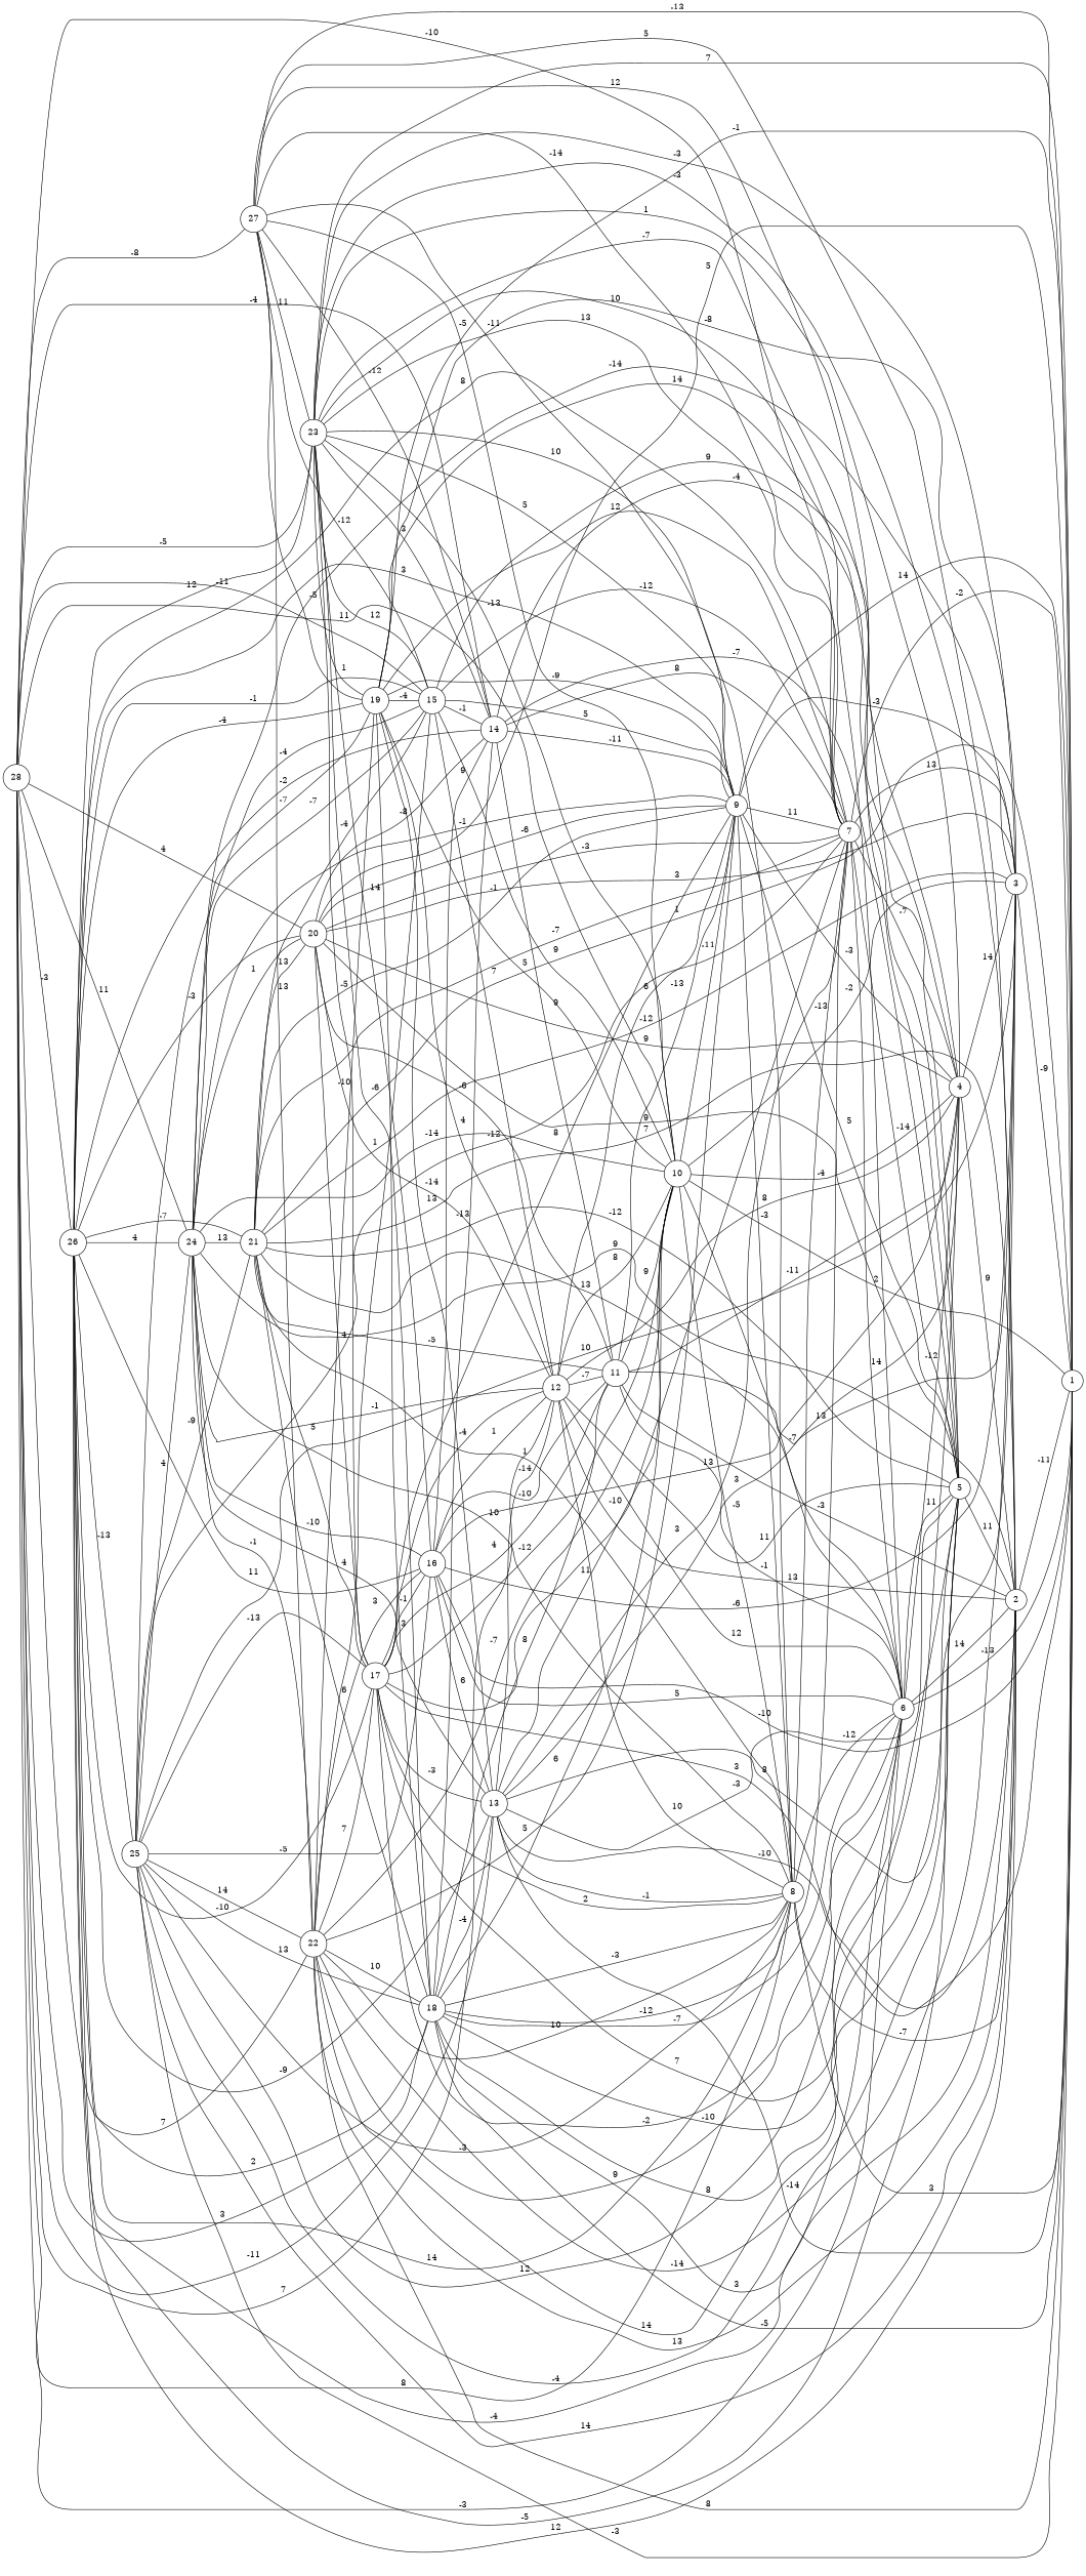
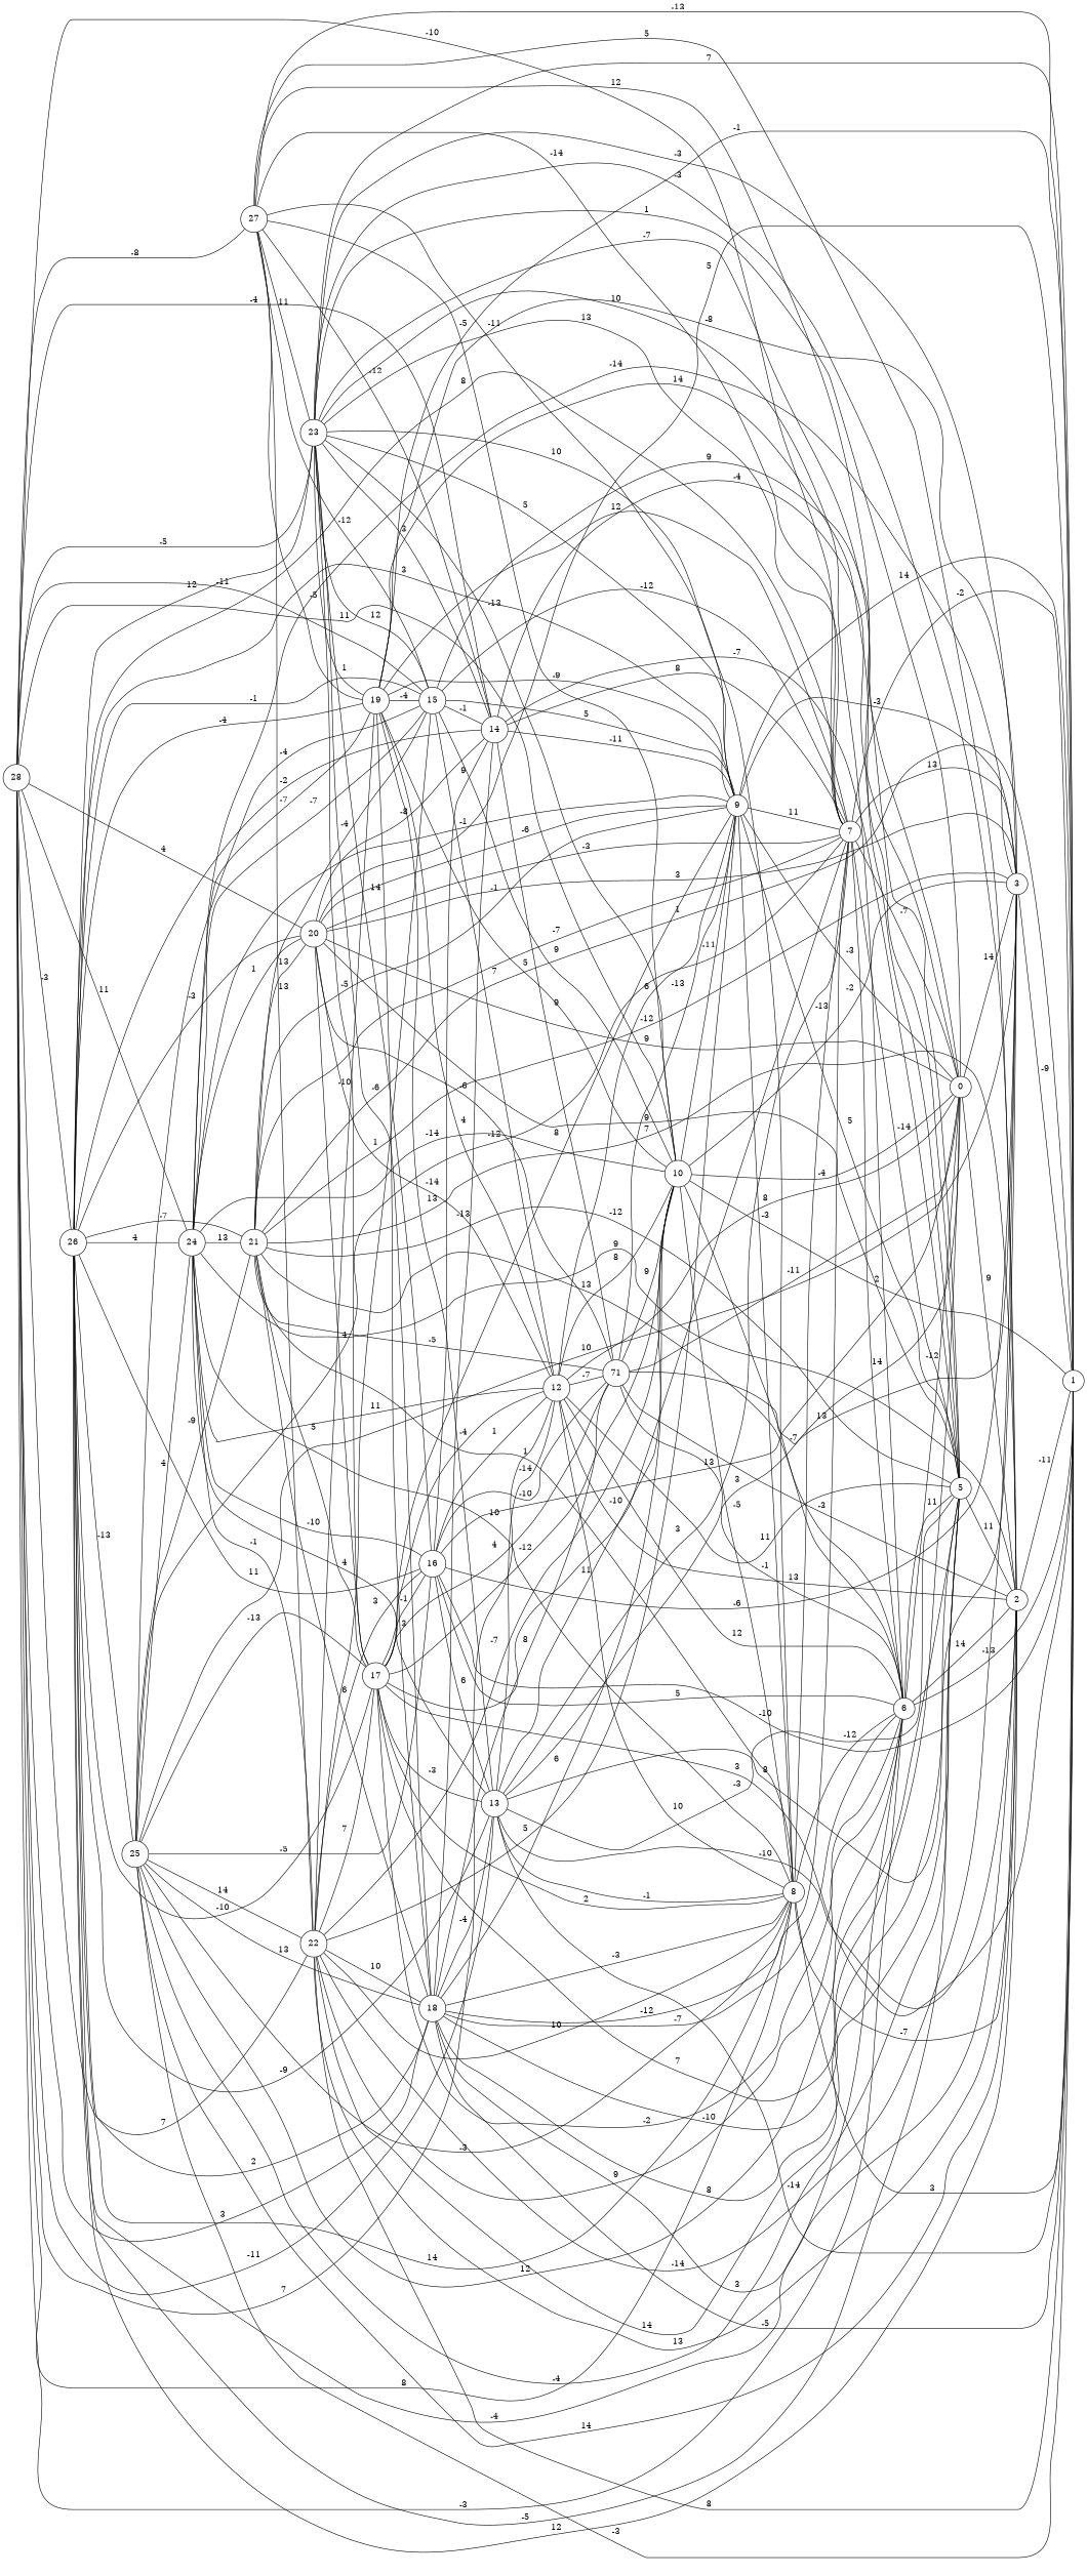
  graph {
    fontname="Helvetica,Arial,sans-serif"
    rankdir=LR
    node [shape=circle]
    28
    6
    8
    10
    12
    13
    14
    15
    18
    20
    22
    23
    24
    26
    27
    7
    1
    2
    5
-   4
+   4 [label=0]
    9
    3
-   11
+   11 [label=71]
    17
    19
    16
    21
    25
    28 -- 6 [label=-3]
    28 -- 8 [label=8]
    28 -- 10 [label=11]
    28 -- 12 [label=7]
    28 -- 13 [label=-11]
    28 -- 14 [label=-4]
    28 -- 15 [label=-11]
    28 -- 18 [label=3]
    28 -- 20 [label=4]
    28 -- 22 [label=7]
    28 -- 23 [label=-5]
    28 -- 24 [label=11]
    28 -- 26 [label=-3]
    28 -- 27 [label=-8]
    28 -- 7 [label=-10]
    6 -- 1 [label=-13]
    6 -- 2 [label=14]
    6 -- 5 [label=11]
    6 -- 4 [label=-12]
    8 -- 6 [label=-12]
    8 -- 7 [label=-13]
    8 -- 1 [label=3]
    8 -- 2 [label=-7]
    10 -- 6 [label=-7]
    10 -- 8 [label=-5]
    10 -- 1 [label=2]
    10 -- 4 [label=-4]
    10 -- 9 [label=-11]
    10 -- 3 [label=-2]
    12 -- 6 [label=12]
    12 -- 8 [label=10]
    12 -- 10 [label=8]
    12 -- 2 [label=13]
    12 -- 5 [label=11]
    12 -- 4 [label=8]
    12 -- 9 [label=6]
    12 -- 11 [label=-7]
    13 -- 8 [label=-1]
    13 -- 10 [label=11]
    13 -- 12 [label=-14]
    13 -- 7 [label=3]
    13 -- 1 [label=-14]
    13 -- 2 [label=-10]
    13 -- 5 [label=-3]
    13 -- 4 [label=3]
    13 -- 3 [label=8]
    14 -- 7 [label=8]
    14 -- 5 [label=-7]
    14 -- 4 [label=-4]
    14 -- 9 [label=-11]
    14 -- 11 [label=9]
    15 -- 10 [label=9]
    15 -- 12 [label=7]
    15 -- 14 [label=-1]
    15 -- 7 [label=-12]
    15 -- 4 [label=9]
    15 -- 9 [label=5]
    18 -- 6 [label=-7]
    18 -- 8 [label=-3]
    18 -- 10 [label=6]
    18 -- 13 [label=-4]
    18 -- 14 [label=-13]
    18 -- 7 [label=-12]
    18 -- 1 [label=-5]
    18 -- 2 [label=3]
    18 -- 5 [label=8]
    18 -- 4 [label=-10]
    18 -- 11 [label=8]
    20 -- 12 [label=-14]
    20 -- 14 [label=-8]
    20 -- 7 [label=-3]
    20 -- 1 [label=5]
    20 -- 5 [label=9]
    20 -- 4 [label=9]
    20 -- 9 [label=-6]
    20 -- 3 [label=3]
    20 -- 11 [label=-6]
    20 -- 17 [label=4]
    22 -- 6 [label=9]
    22 -- 8 [label=10]
    22 -- 10 [label=-7]
    22 -- 15 [label=1]
    22 -- 18 [label=10]
    22 -- 1 [label=8]
    22 -- 2 [label=13]
    22 -- 5 [label=14]
    22 -- 9 [label=5]
    22 -- 3 [label=-14]
    22 -- 17 [label=7]
    22 -- 19 [label=-10]
    22 -- 16 [label=3]
    23 -- 6 [label=10]
    23 -- 8 [label=10]
    23 -- 10 [label=-13]
    23 -- 14 [label=3]
    23 -- 15 [label=12]
    23 -- 18 [label=-6]
    23 -- 7 [label=13]
    23 -- 1 [label=7]
    23 -- 2 [label=-3]
    23 -- 5 [label=-7]
    23 -- 4 [label=1]
    23 -- 9 [label=5]
    23 -- 3 [label=-3]
    23 -- 17 [label=-5]
    23 -- 19 [label=1]
    23 -- 16 [label=14]
    24 -- 8 [label=10]
    24 -- 10 [label=-14]
-   24 -- 12 [label=-1]
+   24 -- 12 [label=11]
    24 -- 13 [label=4]
    24 -- 15 [label=-7]
    24 -- 20 [label=1]
    24 -- 22 [label=-1]
    24 -- 2 [label=9]
    24 -- 9 [label=-1]
    24 -- 3 [label=-14]
    24 -- 19 [label=-7]
    24 -- 16 [label=-10]
    24 -- 21 [label=13]
    26 -- 6 [label=-4]
    26 -- 8 [label=14]
    26 -- 13 [label=-9]
    26 -- 14 [label=-2]
    26 -- 15 [label=-1]
    26 -- 18 [label=2]
    26 -- 20 [label=-3]
    26 -- 23 [label=12]
    26 -- 24 [label=4]
    26 -- 7 [label=8]
    26 -- 2 [label=12]
    26 -- 5 [label=-5]
    26 -- 9 [label=3]
    26 -- 17 [label=-10]
    26 -- 19 [label=-4]
    26 -- 16 [label=11]
    26 -- 21 [label=-7]
    26 -- 25 [label=-13]
    27 -- 10 [label=-5]
    27 -- 14 [label=-12]
    27 -- 15 [label=-12]
    27 -- 22 [label=13]
    27 -- 23 [label=11]
    27 -- 7 [label=-14]
    27 -- 1 [label=-13]
    27 -- 2 [label=5]
    27 -- 5 [label=12]
    27 -- 9 [label=-11]
    27 -- 19 [label=-5]
    7 -- 6 [label=14]
    7 -- 1 [label=-2]
    7 -- 5 [label=-14]
    7 -- 4 [label=-7]
    7 -- 3 [label=13]
    2 -- 1 [label=-11]
    5 -- 2 [label=11]
    4 -- 2 [label=9]
    4 -- 3 [label=14]
    9 -- 8 [label=-3]
    9 -- 7 [label=11]
    9 -- 1 [label=14]
    9 -- 5 [label=5]
    9 -- 4 [label=-3]
    9 -- 3 [label=-3]
    3 -- 1 [label=-9]
    11 -- 6 [label=-1]
    11 -- 10 [label=9]
    11 -- 2 [label=-3]
    11 -- 4 [label=-11]
    11 -- 9 [label=-13]
    11 -- 3 [label=13]
    17 -- 6 [label=-2]
    17 -- 8 [label=2]
    17 -- 10 [label=-12]
    17 -- 12 [label=-4]
    17 -- 13 [label=-3]
    17 -- 7 [label=-10]
    17 -- 1 [label=3]
    17 -- 5 [label=7]
    17 -- 9 [label=8]
    17 -- 11 [label=4]
    17 -- 16 [label=-1]
    19 -- 10 [label=5]
    19 -- 12 [label=4]
    19 -- 13 [label=13]
    19 -- 15 [label=-4]
    19 -- 18 [label=3]
    19 -- 7 [label=12]
    19 -- 1 [label=-1]
    19 -- 5 [label=14]
    19 -- 9 [label=-9]
    19 -- 3 [label=-8]
    16 -- 6 [label=5]
    16 -- 12 [label=1]
    16 -- 13 [label=6]
    16 -- 14 [label=9]
    16 -- 1 [label=-10]
    16 -- 4 [label=13]
    16 -- 3 [label=-6]
    16 -- 11 [label=-10]
    21 -- 6 [label=13]
    21 -- 8 [label=1]
    21 -- 15 [label=-4]
    21 -- 18 [label=6]
    21 -- 20 [label=13]
    21 -- 7 [label=-7]
    21 -- 1 [label=1]
    21 -- 2 [label=7]
    21 -- 5 [label=-12]
    21 -- 9 [label=-1]
    21 -- 3 [label=-12]
    21 -- 11 [label=-5]
    21 -- 17 [label=5]
    25 -- 6 [label=12]
    25 -- 8 [label=-3]
    25 -- 15 [label=-4]
    25 -- 18 [label=13]
    25 -- 22 [label=14]
    25 -- 24 [label=4]
    25 -- 7 [label=-12]
    25 -- 1 [label=-3]
    25 -- 2 [label=14]
    25 -- 5 [label=-4]
    25 -- 3 [label=10]
    25 -- 17 [label=-13]
    25 -- 16 [label=-5]
    25 -- 21 [label=-9]
  }
